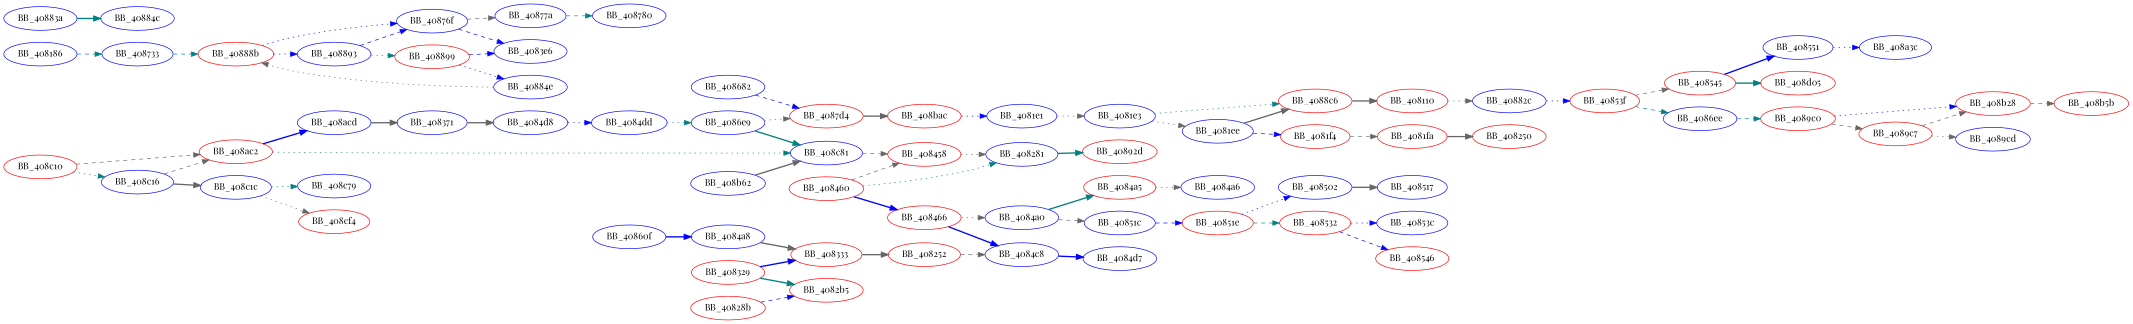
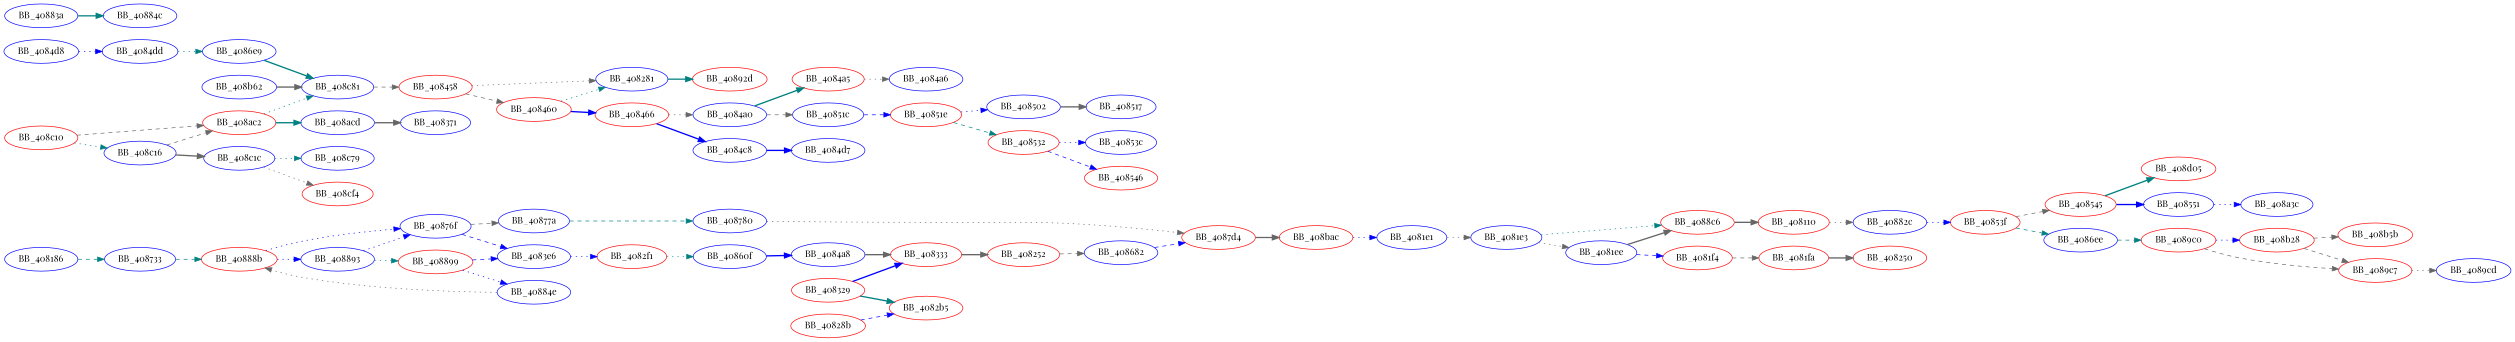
  digraph {
    fontname="Playfair Display"
    rankdir=LR
    node [color=blue fontname="Playfair Display"]
    edge [color=gray40 fontname="Playfair Display" style=dotted]
    BB_408110 [color=red]
    BB_40882c
    BB_40853f [color=red]
    BB_408545 [color=red]
    BB_4086ee
    BB_408186
    BB_408733
    BB_40888b [color=red]
    BB_40876f
    BB_408893
    BB_4081e1
    BB_4081e3
    BB_4081ee
    BB_4088c6 [color=red]
    BB_4081f4 [color=red]
    BB_4081fa [color=red]
    BB_408250 [color=red]
    BB_408252 [color=red]
    BB_408682
    BB_4087d4 [color=red]
    BB_408bac [color=red]
    BB_40892d [color=red]
    BB_408281
    BB_40828b [color=red]
    BB_4082b5 [color=red]
+   BB_4082f1 [color=red]
    BB_40860f
    BB_4084a8
    BB_408333 [color=red]
    BB_408329 [color=red]
    BB_408371
    BB_4084d8
    BB_4084dd
    BB_4086e9
    BB_4083e6
    BB_408458 [color=red]
    BB_408460 [color=red]
    BB_408466 [color=red]
    BB_4084a0
    BB_4084c8
    BB_4084a5 [color=red]
    BB_40851c
    BB_4084d7
    BB_4084a6
    BB_40851e [color=red]
    BB_408502
    BB_408532 [color=red]
    BB_408c81
    BB_408517
    BB_40853c
    BB_408546 [color=red]
    BB_408551
    BB_408d05 [color=red]
    BB_4089c0 [color=red]
    BB_408a3c
    BB_4089c7 [color=red]
    BB_408b28 [color=red]
    BB_4089cd
    BB_408b5b [color=red]
    BB_40877a
    BB_408899 [color=red]
    BB_408780
    BB_40883a
    BB_40884c
    BB_40884e
    BB_408ac2 [color=red]
    BB_408acd
    BB_408b62
    BB_408c10 [color=red]
    BB_408c16
    BB_408c1c
    BB_408c79
    BB_408cf4 [color=red]
    BB_408110 -> BB_40882c
    BB_40882c -> BB_40853f [color=blue]
    BB_40853f -> BB_408545 [style=dashed]
    BB_40853f -> BB_4086ee [color=teal style=dashed]
    BB_408545 -> BB_408551 [color=blue style=bold]
    BB_408545 -> BB_408d05 [color=teal style=bold]
    BB_4086ee -> BB_4089c0 [color=teal style=dashed]
    BB_408186 -> BB_408733 [color=teal style=dashed]
    BB_408733 -> BB_40888b [color=teal style=dashed]
    BB_40888b -> BB_40876f [color=blue]
    BB_40888b -> BB_408893 [color=blue]
    BB_40876f -> BB_4083e6 [color=blue style=dashed]
    BB_40876f -> BB_40877a [style=dashed]
-   BB_408893 -> BB_40876f [color=blue style=dashed]
+   BB_408893 -> BB_40876f [color=blue]
    BB_408893 -> BB_408899 [color=teal]
    BB_4081e1 -> BB_4081e3
    BB_4081e3 -> BB_4081ee
    BB_4081e3 -> BB_4088c6 [color=teal]
    BB_4081ee -> BB_4088c6 [style=bold]
    BB_4081ee -> BB_4081f4 [color=blue style=dashed]
    BB_4088c6 -> BB_408110 [style=bold]
    BB_4081f4 -> BB_4081fa [style=dashed]
    BB_4081fa -> BB_408250 [style=bold]
-   BB_408252 -> BB_4084c8 [style=dashed]
+   BB_408252 -> BB_408682 [style=dashed]
    BB_408682 -> BB_4087d4 [color=blue style=dashed]
    BB_4087d4 -> BB_408bac [style=bold]
    BB_408bac -> BB_4081e1 [color=blue]
    BB_408281 -> BB_40892d [color=teal style=bold]
    BB_40828b -> BB_4082b5 [color=blue style=dashed]
+   BB_4082f1 -> BB_40860f [color=teal]
    BB_40860f -> BB_4084a8 [color=blue style=bold]
    BB_4084a8 -> BB_408333 [style=bold]
    BB_408333 -> BB_408252 [style=bold]
    BB_408329 -> BB_4082b5 [color=teal style=bold]
    BB_408329 -> BB_408333 [color=blue style=bold]
-   BB_408371 -> BB_4084d8 [style=bold]
    BB_4084d8 -> BB_4084dd [color=blue]
    BB_4084dd -> BB_4086e9 [color=teal]
    BB_4086e9 -> BB_408c81 [color=teal style=bold]
+   BB_4083e6 -> BB_4082f1 [color=blue]
    BB_408458 -> BB_408281
-   BB_408460 -> BB_408458 [style=dashed]
+   BB_408458 -> BB_408460 [style=dashed]
    BB_408460 -> BB_408281 [color=teal]
    BB_408460 -> BB_408466 [color=blue style=bold]
    BB_408466 -> BB_4084a0
    BB_408466 -> BB_4084c8 [color=blue style=bold]
    BB_4084a0 -> BB_4084a5 [color=teal style=bold]
    BB_4084a0 -> BB_40851c [style=dashed]
    BB_4084c8 -> BB_4084d7 [color=blue style=bold]
    BB_4084a5 -> BB_4084a6
    BB_40851c -> BB_40851e [color=blue style=dashed]
    BB_40851e -> BB_408502 [color=blue]
    BB_40851e -> BB_408532 [color=teal style=dashed]
    BB_408502 -> BB_408517 [style=bold]
    BB_408532 -> BB_40853c [color=blue]
    BB_408532 -> BB_408546 [color=blue style=dashed]
    BB_408c81 -> BB_408458 [style=dashed]
    BB_408551 -> BB_408a3c [color=blue]
    BB_4089c0 -> BB_4089c7 [style=dashed]
    BB_4089c0 -> BB_408b28 [color=blue]
-   BB_4089c7 -> BB_408b28 [style=dashed]
+   BB_408b28 -> BB_4089c7 [style=dashed]
    BB_4089c7 -> BB_4089cd
    BB_408b28 -> BB_408b5b [style=dashed]
    BB_40877a -> BB_408780 [color=teal style=dashed]
    BB_408899 -> BB_4083e6 [color=blue style=dashed]
    BB_408899 -> BB_40884e [color=blue]
-   BB_4086e9 -> BB_4087d4
+   BB_408780 -> BB_4087d4
    BB_40883a -> BB_40884c [color=teal style=bold]
    BB_40884e -> BB_40888b
    BB_408ac2 -> BB_408c81 [color=teal]
-   BB_408ac2 -> BB_408acd [color=blue style=bold]
+   BB_408ac2 -> BB_408acd [color=teal style=bold]
    BB_408acd -> BB_408371 [style=bold]
    BB_408b62 -> BB_408c81 [style=bold]
    BB_408c10 -> BB_408ac2 [style=dashed]
    BB_408c10 -> BB_408c16 [color=teal]
    BB_408c16 -> BB_408ac2 [style=dashed]
    BB_408c16 -> BB_408c1c [style=bold]
    BB_408c1c -> BB_408c79 [color=teal]
    BB_408c1c -> BB_408cf4
  }
